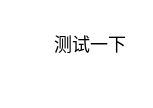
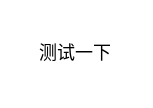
  <mxCell id="0" />
  <mxCell id="1" parent="0" />
- <mxCell id="2" value="测试一下" style="text;html=1;align=center;verticalAlign=middle;whiteSpace=wrap;rounded=0;" vertex="1" parent="1"><mxGeometry x="30" y="15" width="60" height="30" as="geometry" /></mxCell>
+ <mxCell id="2" value="测试一下" style="text;html=1;align=center;verticalAlign=middle;whiteSpace=wrap;rounded=0;" vertex="1" parent="1"><mxGeometry x="20" y="20" width="60" height="30" as="geometry" /></mxCell>
